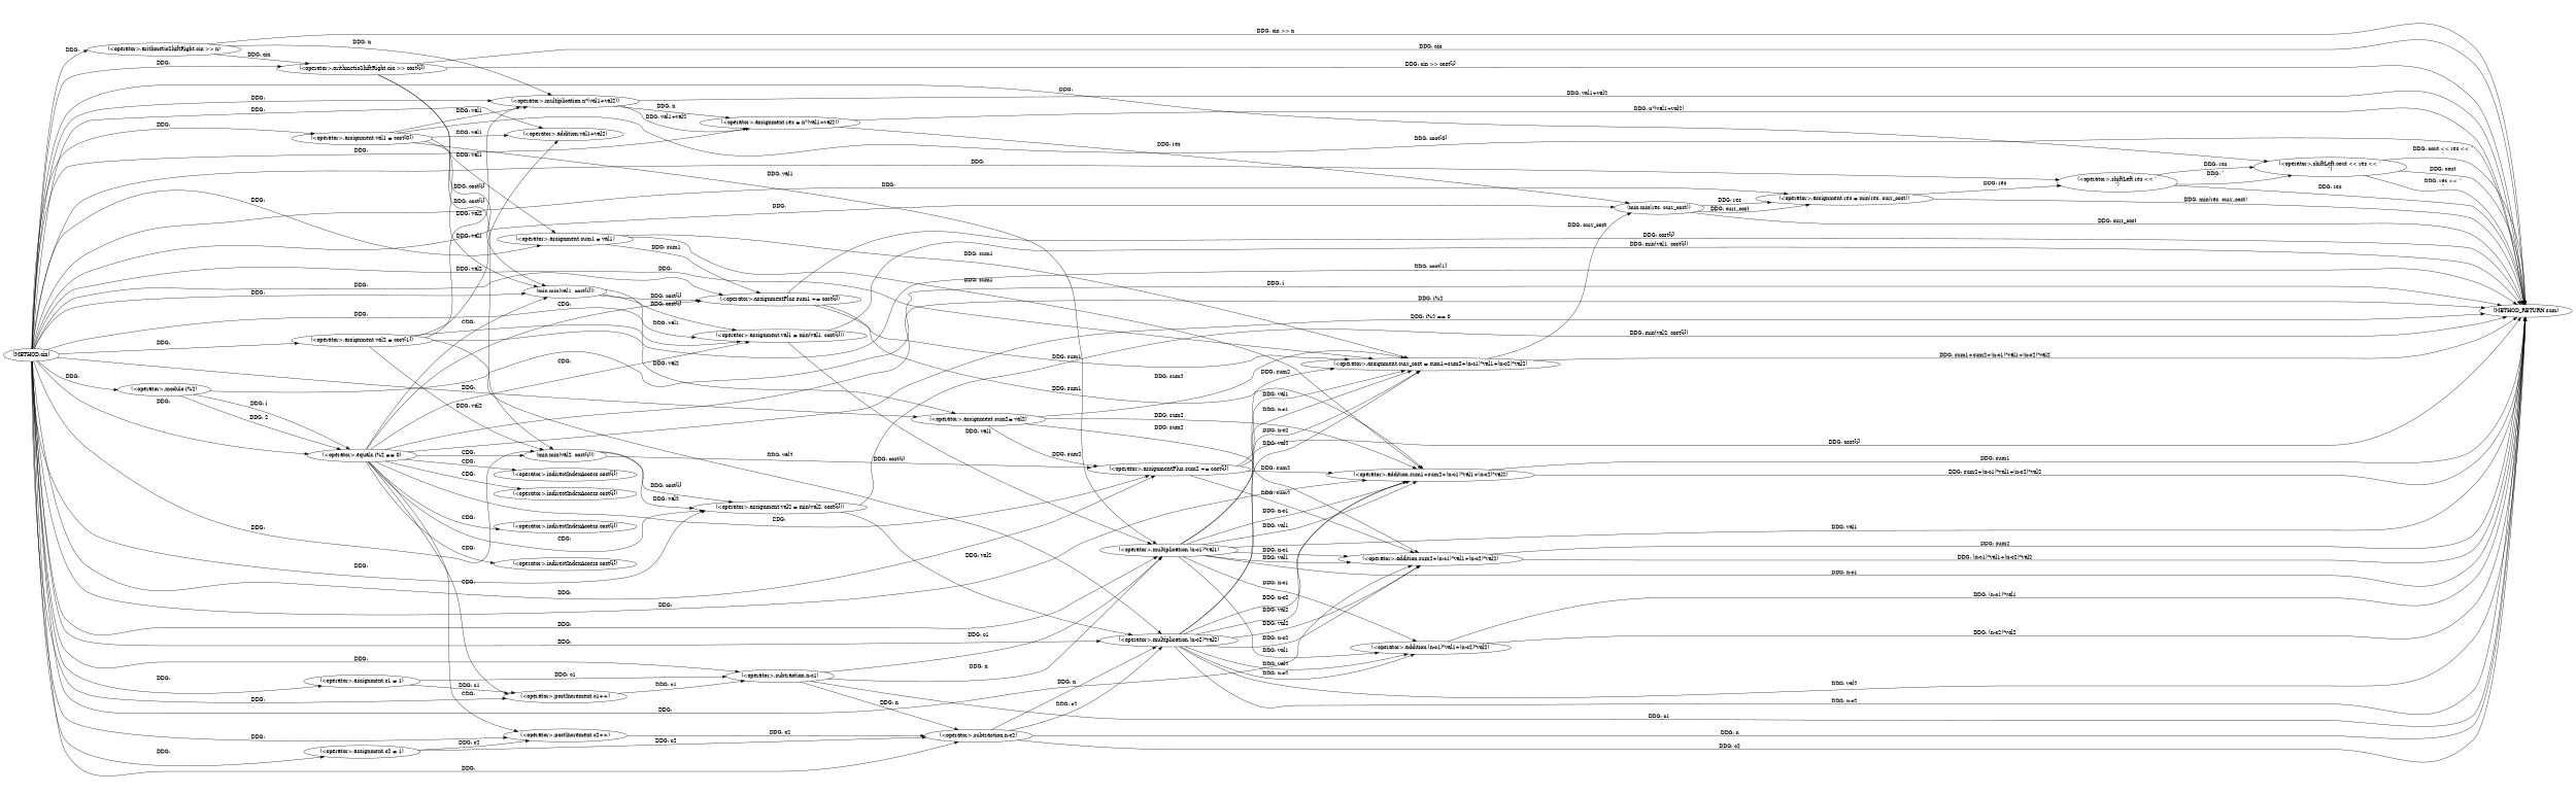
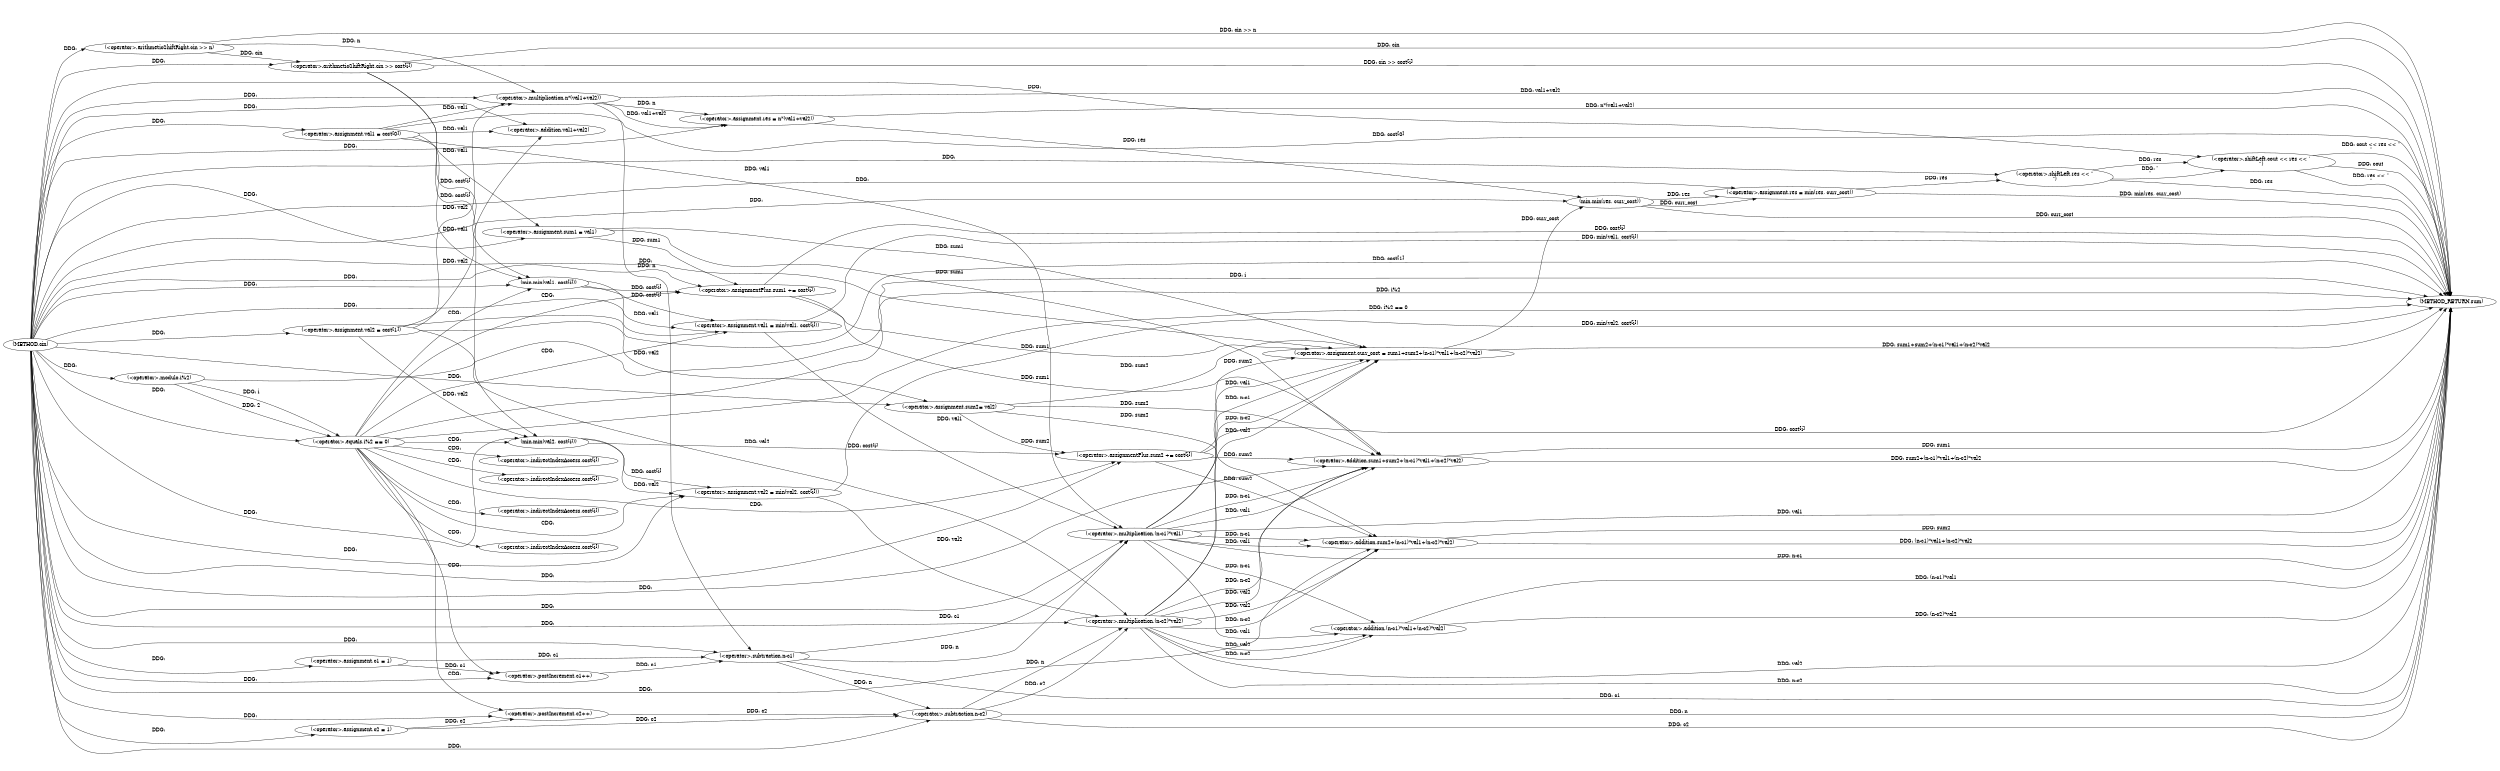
  digraph {
    rankdir=LR
    n1 [label="(METHOD,cin)"]
    n2 [label="(<operator>.arithmeticShiftRight,cin >> n)"]
    n3 [label="(<operator>.arithmeticShiftRight,cin >> cost[i])"]
    n4 [label="(<operator>.assignment,val1 = cost[0])"]
    n5 [label="(<operator>.assignment,val2 = cost[1])"]
    n6 [label="(<operator>.assignment,c1 = 1)"]
    n7 [label="(<operator>.assignment,c2 = 1)"]
    n8 [label="(<operator>.assignment,res = n*(val1+val2))"]
    n9 [label="(<operator>.assignment,sum1 = val1)"]
    n10 [label="(<operator>.assignment,sum2= val2)"]
    n11 [label="(<operator>.shiftLeft,cout << res << \"\n\")"]
    n12 [label="(<operator>.assignment,curr_cost = sum1+sum2+(n-c1)*val1+(n-c2)*val2)"]
    n13 [label="(<operator>.assignment,res = min(res, curr_cost))"]
    n14 [label="(<operator>.multiplication,n*(val1+val2))"]
    n15 [label="(<operator>.equals,i%2 == 0)"]
    n16 [label="(<operator>.shiftLeft,res << \"\n\")"]
    n17 [label="(<operator>.addition,val1+val2)"]
    n18 [label="(<operator>.assignment,val1 = min(val1, cost[i]))"]
    n19 [label="(<operator>.addition,sum1+sum2+(n-c1)*val1+(n-c2)*val2)"]
    n20 [label="(min,min(res, curr_cost))"]
    n21 [label="(<operator>.modulo,i%2)"]
    n22 [label="(<operator>.assignmentPlus,sum1 += cost[i])"]
    n23 [label="(<operator>.postIncrement,c1++)"]
    n24 [label="(<operator>.assignment,val2 = min(val2, cost[i]))"]
    n25 [label="(<operator>.addition,sum2+(n-c1)*val1+(n-c2)*val2)"]
    n26 [label="(min,min(val1, cost[i]))"]
    n27 [label="(<operator>.assignmentPlus,sum2 += cost[i])"]
    n28 [label="(<operator>.postIncrement,c2++)"]
    n29 [label="(min,min(val2, cost[i]))"]
    n30 [label="(<operator>.multiplication,(n-c1)*val1)"]
    n31 [label="(<operator>.multiplication,(n-c2)*val2)"]
    n32 [label="(<operator>.subtraction,n-c1)"]
    n33 [label="(<operator>.subtraction,n-c2)"]
    n34 [label="(METHOD_RETURN,sum)"]
    n35 [label="(<operator>.indirectIndexAccess,cost[i])"]
    n36 [label="(<operator>.indirectIndexAccess,cost[i])"]
    n37 [label="(<operator>.indirectIndexAccess,cost[i])"]
    n38 [label="(<operator>.indirectIndexAccess,cost[i])"]
    n39 [label="(<operator>.addition,(n-c1)*val1+(n-c2)*val2)"]
    n1 -> n2 [label="DDG: "]
    n1 -> n3 [label="DDG: "]
    n1 -> n4 [label="DDG: "]
    n1 -> n5 [label="DDG: "]
    n1 -> n6 [label="DDG: "]
    n1 -> n7 [label="DDG: "]
    n1 -> n8 [label="DDG: "]
    n1 -> n9 [label="DDG: "]
    n1 -> n10 [label="DDG: "]
    n1 -> n11 [label="DDG: "]
    n1 -> n12 [label="DDG: "]
    n1 -> n13 [label="DDG: "]
    n1 -> n14 [label="DDG: "]
    n1 -> n15 [label="DDG: "]
    n1 -> n16 [label="DDG: "]
    n1 -> n17 [label="DDG: "]
    n1 -> n18 [label="DDG: "]
    n1 -> n19 [label="DDG: "]
    n1 -> n20 [label="DDG: "]
    n1 -> n21 [label="DDG: "]
    n1 -> n22 [label="DDG: "]
    n1 -> n23 [label="DDG: "]
    n1 -> n24 [label="DDG: "]
    n1 -> n25 [label="DDG: "]
    n1 -> n26 [label="DDG: "]
    n1 -> n27 [label="DDG: "]
    n1 -> n28 [label="DDG: "]
    n1 -> n29 [label="DDG: "]
    n1 -> n30 [label="DDG: "]
    n1 -> n31 [label="DDG: "]
    n1 -> n32 [label="DDG: "]
    n1 -> n33 [label="DDG: "]
    n2 -> n3 [label="DDG: cin"]
    n2 -> n14 [label="DDG: n"]
    n2 -> n34 [label="DDG: cin >> n"]
    n3 -> n26 [label="DDG: cost[i]"]
    n3 -> n29 [label="DDG: cost[i]"]
    n3 -> n34 [label="DDG: cin"]
    n3 -> n34 [label="DDG: cin >> cost[i]"]
    n4 -> n9 [label="DDG: val1"]
    n4 -> n14 [label="DDG: val1"]
    n4 -> n17 [label="DDG: val1"]
    n4 -> n26 [label="DDG: val1"]
    n4 -> n30 [label="DDG: val1"]
    n4 -> n34 [label="DDG: cost[0]"]
    n5 -> n10 [label="DDG: val2"]
    n5 -> n14 [label="DDG: val2"]
    n5 -> n17 [label="DDG: val2"]
    n5 -> n29 [label="DDG: val2"]
    n5 -> n31 [label="DDG: val2"]
    n5 -> n34 [label="DDG: cost[1]"]
    n6 -> n23 [label="DDG: c1"]
    n6 -> n32 [label="DDG: c1"]
    n7 -> n28 [label="DDG: c2"]
    n7 -> n33 [label="DDG: c2"]
    n8 -> n20 [label="DDG: res"]
    n8 -> n34 [label="DDG: n*(val1+val2)"]
    n9 -> n12 [label="DDG: sum1"]
    n9 -> n19 [label="DDG: sum1"]
    n9 -> n22 [label="DDG: sum1"]
    n10 -> n12 [label="DDG: sum2"]
    n10 -> n19 [label="DDG: sum2"]
    n10 -> n25 [label="DDG: sum2"]
    n10 -> n27 [label="DDG: sum2"]
    n11 -> n34 [label="DDG: res << \"\n\""]
    n11 -> n34 [label="DDG: cout << res << \"\n\""]
    n11 -> n34 [label="DDG: cout"]
    n12 -> n20 [label="DDG: curr_cost"]
    n12 -> n34 [label="DDG: sum1+sum2+(n-c1)*val1+(n-c2)*val2"]
    n13 -> n16 [label="DDG: res"]
    n13 -> n34 [label="DDG: min(res, curr_cost)"]
    n14 -> n8 [label="DDG: n"]
    n14 -> n8 [label="DDG: val1+val2"]
+   n14 -> n32 [label="DDG: n"]
    n14 -> n34 [label="DDG: val1+val2"]
    n15 -> n18 [label="CDG: "]
    n15 -> n22 [label="CDG: "]
    n15 -> n23 [label="CDG: "]
    n15 -> n24 [label="CDG: "]
    n15 -> n26 [label="CDG: "]
    n15 -> n27 [label="CDG: "]
    n15 -> n28 [label="CDG: "]
    n15 -> n29 [label="CDG: "]
    n15 -> n34 [label="DDG: i%2"]
    n15 -> n34 [label="DDG: i%2 == 0"]
    n15 -> n35 [label="CDG: "]
    n15 -> n36 [label="CDG: "]
    n15 -> n37 [label="CDG: "]
    n15 -> n38 [label="CDG: "]
    n16 -> n11 [label="DDG: \"\n\""]
    n16 -> n11 [label="DDG: res"]
    n16 -> n34 [label="DDG: res"]
    n18 -> n30 [label="DDG: val1"]
    n18 -> n34 [label="DDG: min(val1, cost[i])"]
    n19 -> n34 [label="DDG: sum1"]
    n19 -> n34 [label="DDG: sum2+(n-c1)*val1+(n-c2)*val2"]
    n20 -> n13 [label="DDG: res"]
    n20 -> n13 [label="DDG: curr_cost"]
    n20 -> n34 [label="DDG: curr_cost"]
    n21 -> n15 [label="DDG: i"]
    n21 -> n15 [label="DDG: 2"]
    n21 -> n34 [label="DDG: i"]
    n22 -> n12 [label="DDG: sum1"]
    n22 -> n19 [label="DDG: sum1"]
    n22 -> n34 [label="DDG: cost[i]"]
    n23 -> n32 [label="DDG: c1"]
    n24 -> n31 [label="DDG: val2"]
    n24 -> n34 [label="DDG: min(val2, cost[i])"]
    n25 -> n34 [label="DDG: sum2"]
    n25 -> n34 [label="DDG: (n-c1)*val1+(n-c2)*val2"]
    n26 -> n18 [label="DDG: cost[i]"]
    n26 -> n18 [label="DDG: val1"]
    n26 -> n22 [label="DDG: cost[i]"]
    n27 -> n12 [label="DDG: sum2"]
    n27 -> n19 [label="DDG: sum2"]
    n27 -> n25 [label="DDG: sum2"]
    n27 -> n34 [label="DDG: cost[i]"]
    n28 -> n33 [label="DDG: c2"]
    n29 -> n24 [label="DDG: val2"]
    n29 -> n24 [label="DDG: cost[i]"]
    n29 -> n27 [label="DDG: cost[i]"]
    n30 -> n12 [label="DDG: n-c1"]
    n30 -> n12 [label="DDG: val1"]
    n30 -> n19 [label="DDG: n-c1"]
    n30 -> n19 [label="DDG: val1"]
    n30 -> n25 [label="DDG: n-c1"]
    n30 -> n25 [label="DDG: val1"]
    n30 -> n34 [label="DDG: n-c1"]
    n30 -> n34 [label="DDG: val1"]
    n30 -> n39 [label="DDG: n-c1"]
    n30 -> n39 [label="DDG: val1"]
    n31 -> n12 [label="DDG: val2"]
    n31 -> n12 [label="DDG: n-c2"]
    n31 -> n19 [label="DDG: val2"]
    n31 -> n19 [label="DDG: n-c2"]
    n31 -> n25 [label="DDG: val2"]
    n31 -> n25 [label="DDG: n-c2"]
    n31 -> n34 [label="DDG: n-c2"]
    n31 -> n34 [label="DDG: val2"]
    n31 -> n39 [label="DDG: val2"]
    n31 -> n39 [label="DDG: n-c2"]
    n32 -> n30 [label="DDG: n"]
    n32 -> n30 [label="DDG: c1"]
    n32 -> n33 [label="DDG: n"]
    n32 -> n34 [label="DDG: c1"]
    n33 -> n31 [label="DDG: c2"]
    n33 -> n31 [label="DDG: n"]
    n33 -> n34 [label="DDG: n"]
    n33 -> n34 [label="DDG: c2"]
    n39 -> n34 [label="DDG: (n-c1)*val1"]
    n39 -> n34 [label="DDG: (n-c2)*val2"]
  }
